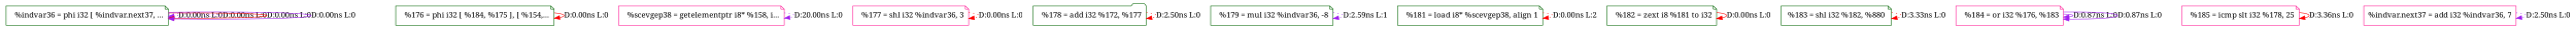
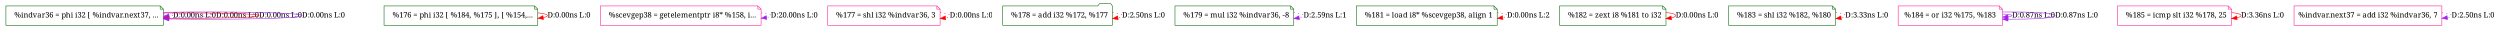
  digraph {
    fontname="Noto Serif"
    node [color=darkgreen fontname="Noto Serif" shape=note]
    edge [color=purple fontname="Noto Serif" style=dotted]
    n1 [label="  %indvar36 = phi i32 [ %indvar.next37, ..."]
    n2 [label="  %176 = phi i32 [ %184, %175 ], [ %154,..."]
    n3 [color=deeppink label="  %scevgep38 = getelementptr i8* %158, i..."]
    n4 [color=deeppink label="  %177 = shl i32 %indvar36, 3"]
    n5 [label="  %178 = add i32 %172, %177" shape=folder]
    n6 [label="  %179 = mul i32 %indvar36, -8"]
    n7 [label="  %181 = load i8* %scevgep38, align 1"]
    n8 [label="  %182 = zext i8 %181 to i32"]
-   n9 [label="%183 = shl i32 %182, %880"]
-   n10 [color=deeppink label="  %184 = or i32 %176, %183"]
+   n9 [label="  %183 = shl i32 %182, %180"]
+   n10 [color=deeppink label="%184 = or i32 %175, %183"]
    n11 [color=deeppink label="  %185 = icmp slt i32 %178, 25"]
    n12 [color=deeppink label="%indvar.next37 = add i32 %indvar36, 7" shape=box]
    n1 -> n1 [label="D:0.00ns L:0"]
    n1 -> n1 [label="D:0.00ns L:0"]
    n1 -> n1 [color=red label="D:0.00ns L:0" style=solid]
    n1 -> n1 [label="D:0.00ns L:0" style=solid]
    n2 -> n2 [color=red label="D:0.00ns L:0" style=solid]
    n3 -> n3 [label="D:20.00ns L:0"]
    n4 -> n4 [color=red label="D:0.00ns L:0"]
    n5 -> n5 [color=red label="D:2.50ns L:0"]
    n6 -> n6 [label="D:2.59ns L:1"]
    n7 -> n7 [color=red label="D:0.00ns L:2"]
    n8 -> n8 [color=red label="D:0.00ns L:0" style=solid]
    n9 -> n9 [color=red label="D:3.33ns L:0"]
    n10 -> n10 [label="D:0.87ns L:0" style=solid]
    n10 -> n10 [label="D:0.87ns L:0" style=solid]
    n11 -> n11 [color=red label="D:3.36ns L:0" style=solid]
    n12 -> n12 [label="D:2.50ns L:0"]
  }
